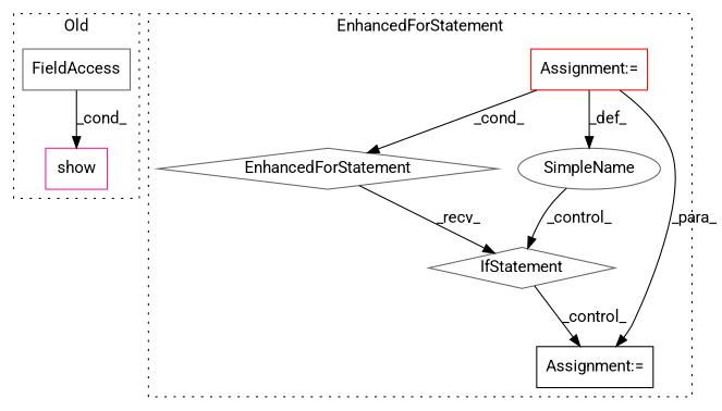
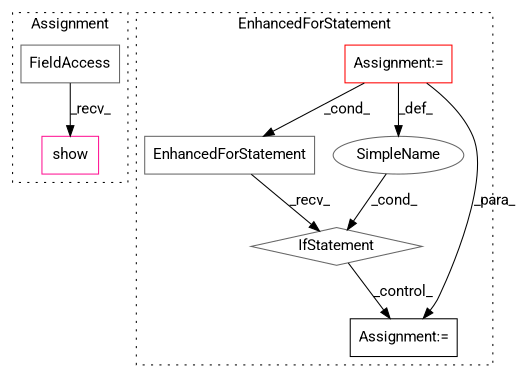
  digraph {
    fontname=Roboto
    node [a=7 color=gray40 fontname=Roboto l="57,2" s="26407,26482" shape=box]
    edge [fontname=Roboto]
    n1 [a=32 color=deeppink l=6 label=show s=27328]
    n2 [a=22 l=37 label=FieldAccess s=27290]
-   n3 [a=70 label=EnhancedForStatement shape=diamond]
+   n3 [a=70 label=EnhancedForStatement]
    n4 [color=red label="Assignment:="]
    n5 [a=25 l="4,2" label=IfStatement s="26494,26523" shape=diamond]
    n6 [a=42 label=SimpleName shape=ellipse l="" s=""]
    n7 [color=black l=1 label="Assignment:=" s=26545]
    subgraph cluster_1 {
-     label=Old
+     label=Assignment
      style=dotted
      n1
      n2
    }
    subgraph cluster_2 {
      label=EnhancedForStatement
      style=dotted
      n3
      n4
      n5
      n6
      n7
    }
-   n2 -> n1 [label=_cond_]
+   n2 -> n1 [label=_recv_]
    n3 -> n5 [label=_recv_]
    n4 -> n3 [label=_cond_]
    n4 -> n6 [label=_def_]
    n4 -> n7 [label=_para_]
    n5 -> n7 [label=_control_]
-   n6 -> n5 [label=_control_]
+   n6 -> n5 [label=_cond_]
  }
